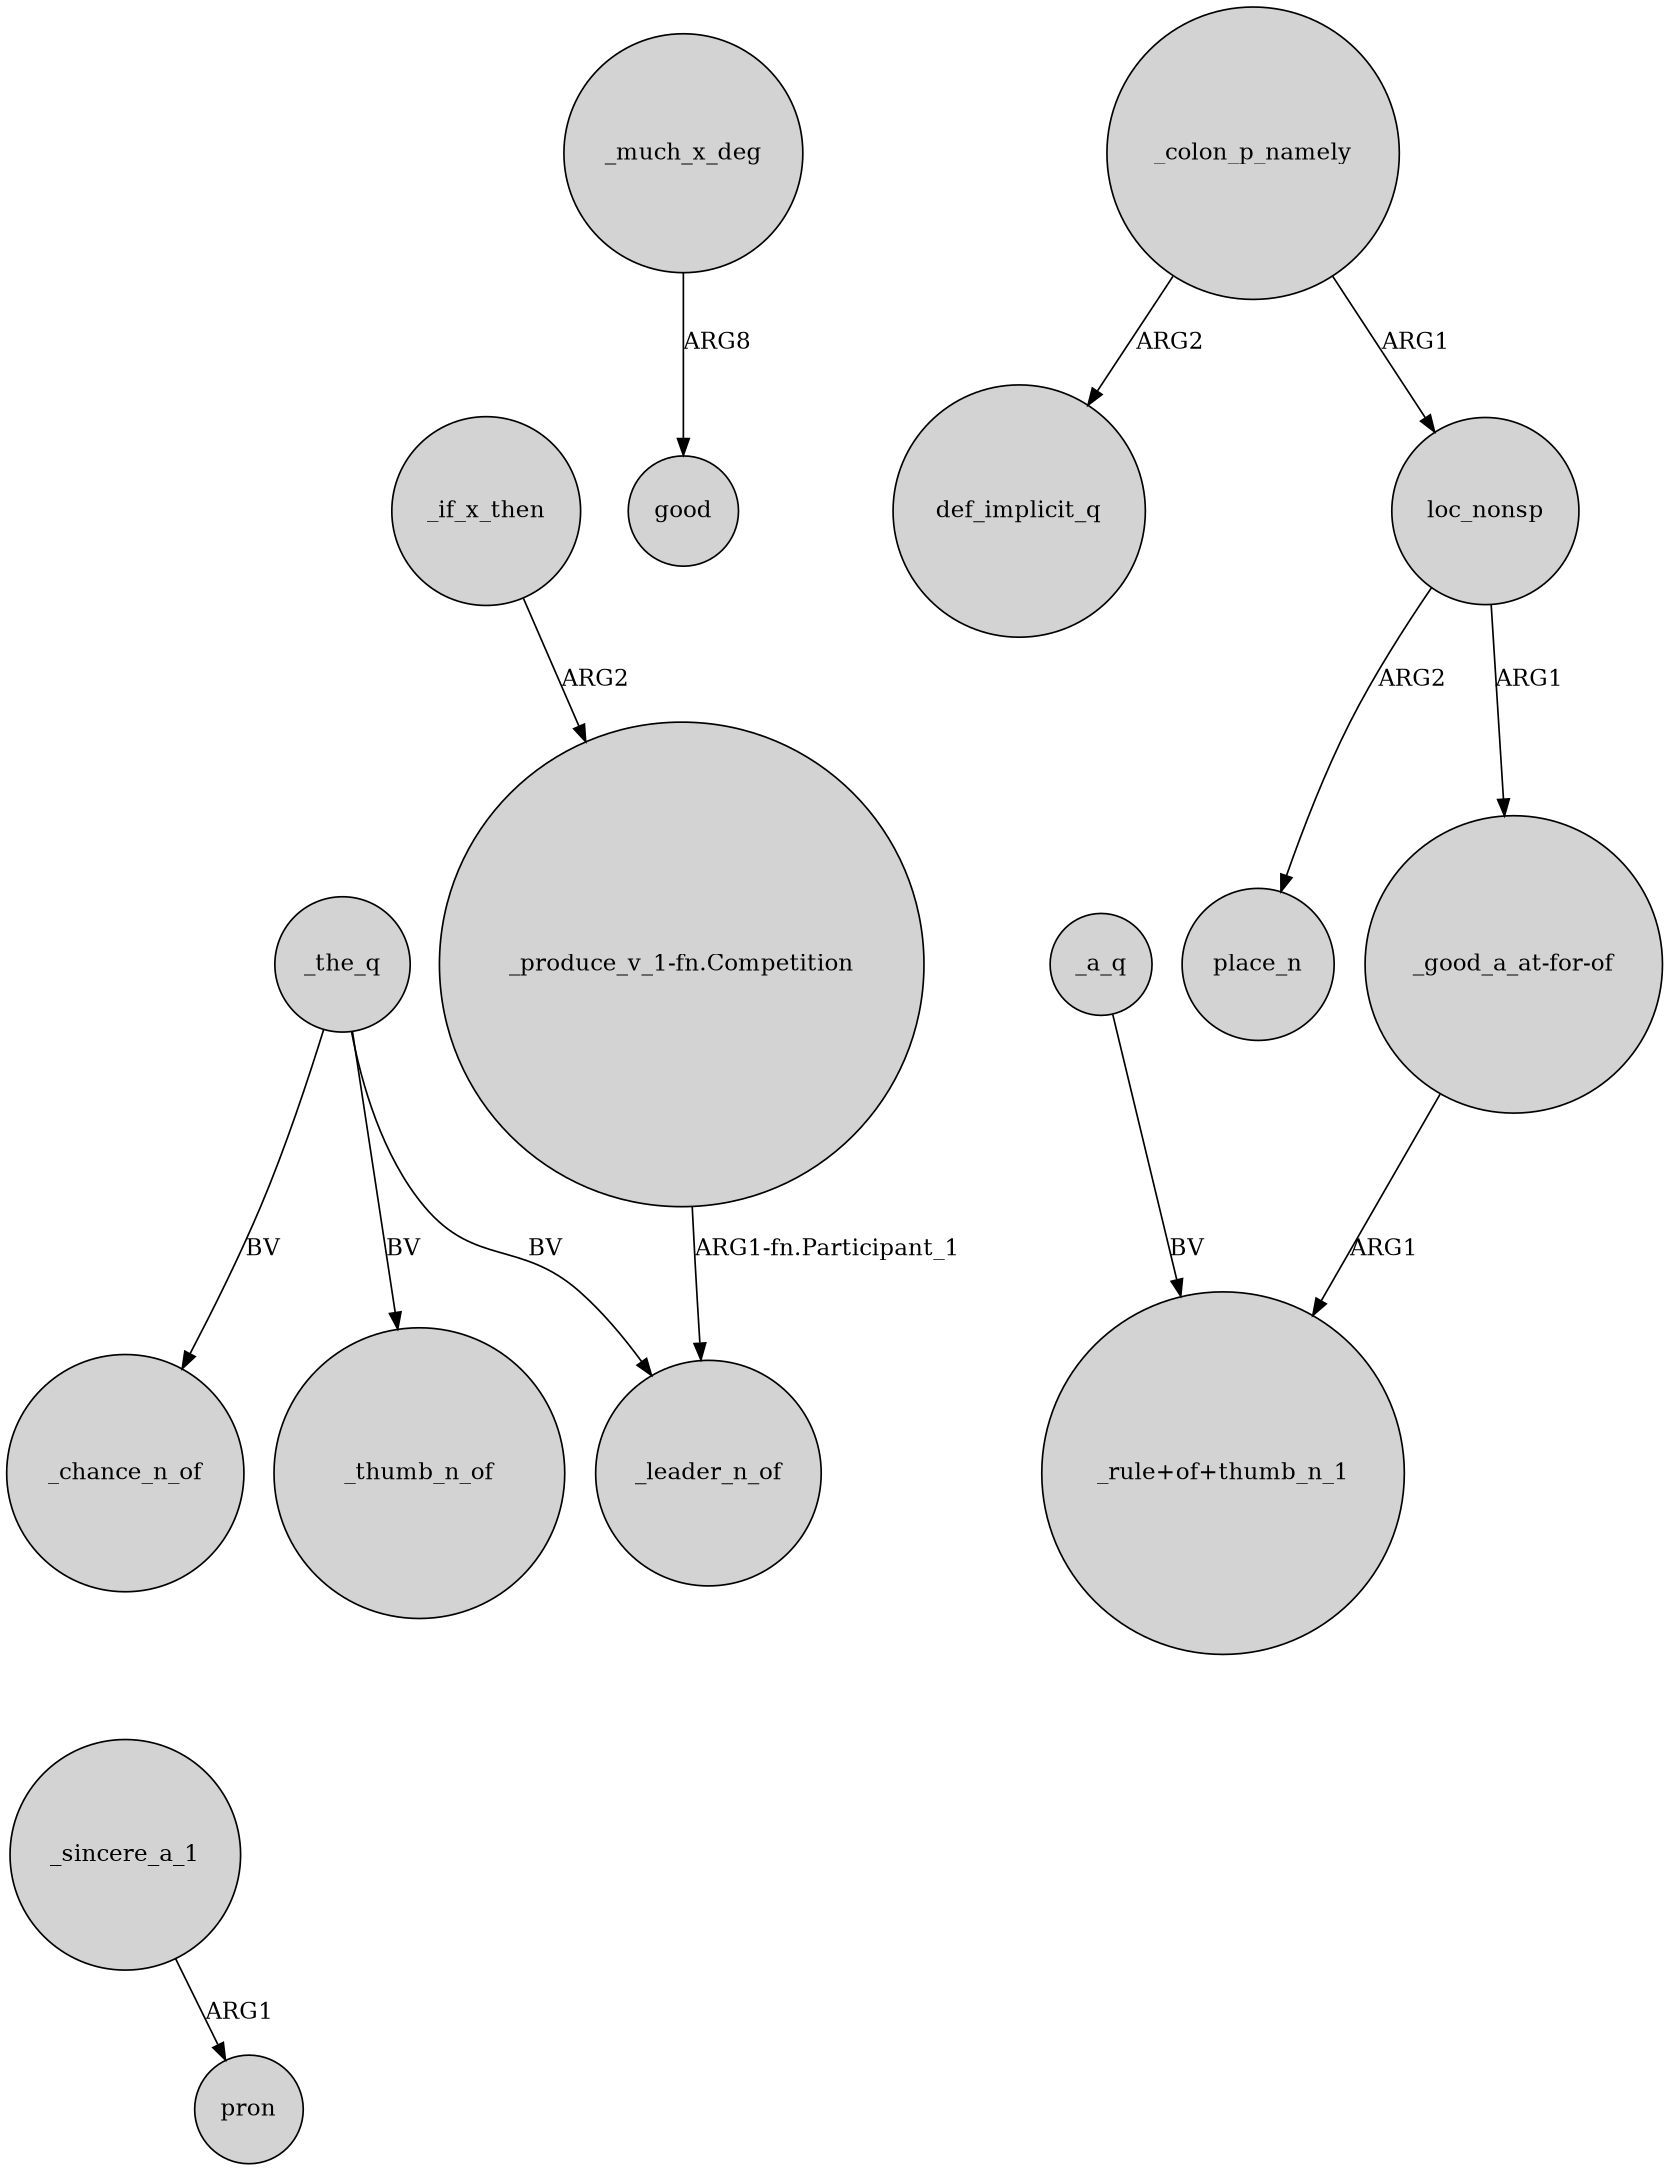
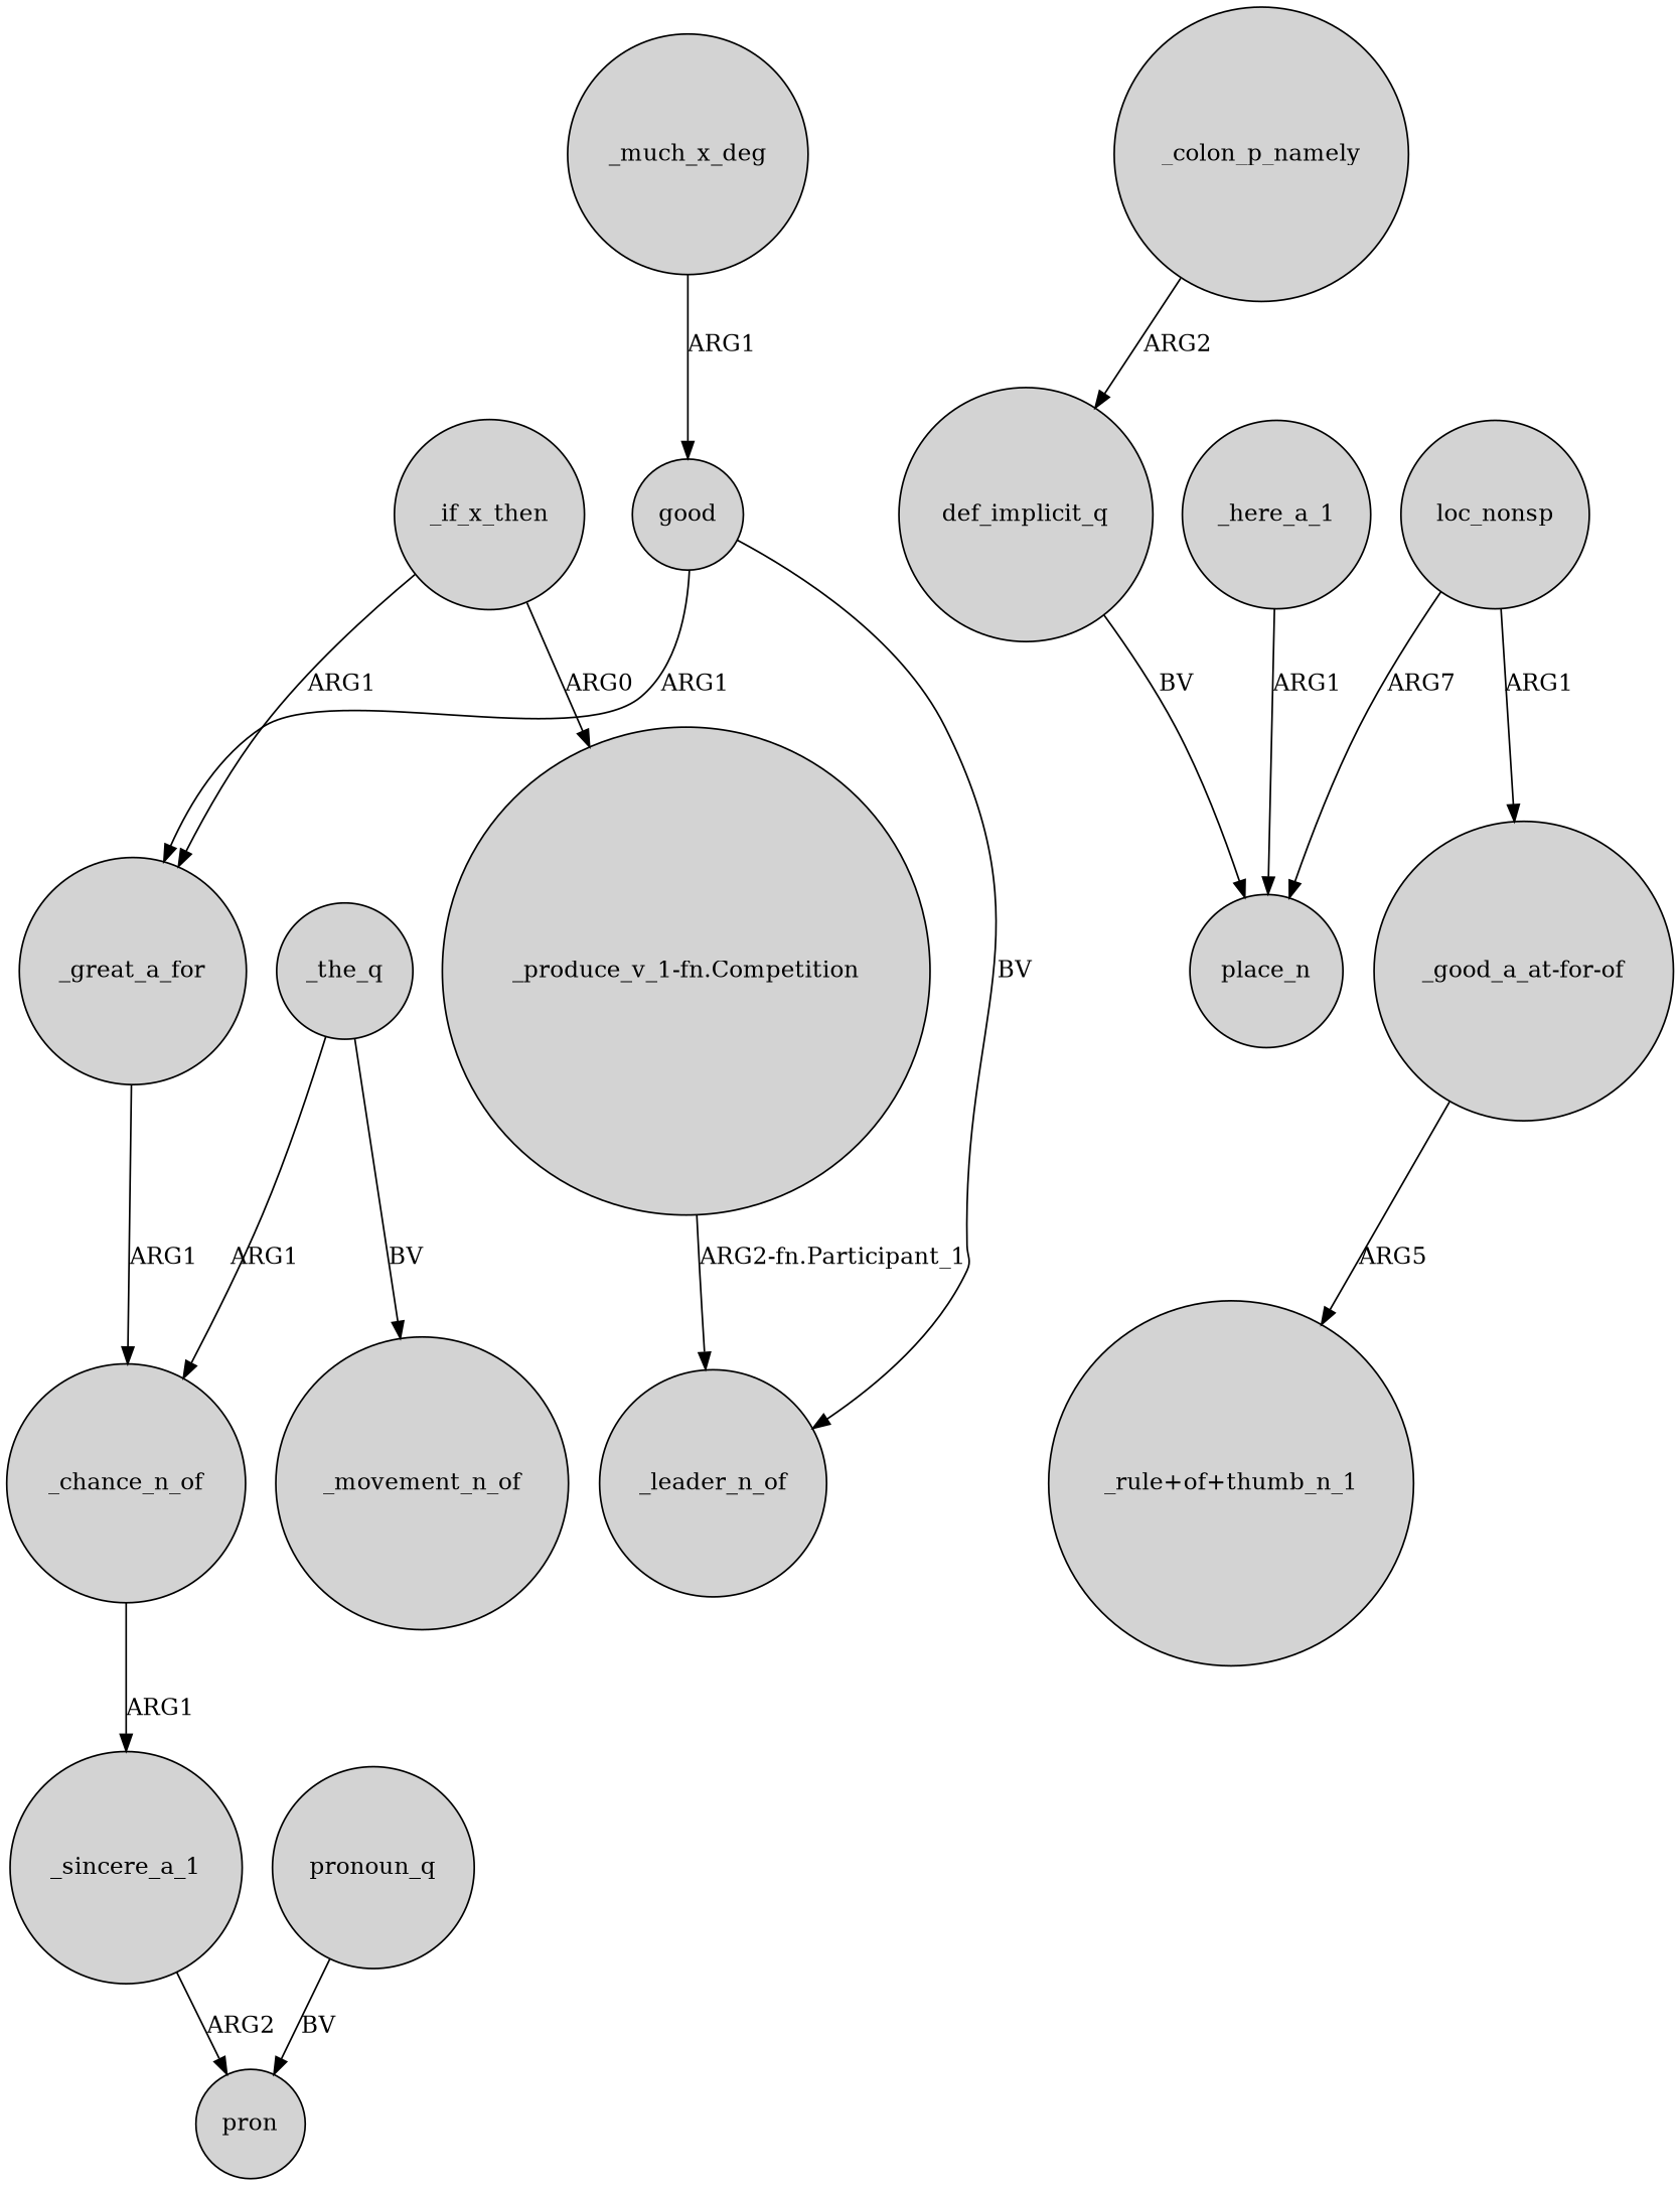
  digraph {
    node [shape=circle style=filled]
    _the_q
    _leader_n_of
    _chance_n_of
-   _movement_n_of [label=_thumb_n_of]
+   _movement_n_of
    _sincere_a_1
    def_implicit_q
    place_n
    "_good_a_at-for-of"
    "_rule+of+thumb_n_1"
+   _great_a_for
    pron
    _if_x_then
    "_produce_v_1-fn.Competition"
    _colon_p_namely
    loc_nonsp
-   _a_q
+   _here_a_1
+   pronoun_q
    n19 [label=good]
    _much_x_deg
-   _the_q -> _leader_n_of [label=BV]
-   _the_q -> _chance_n_of [label=BV]
+   n19 -> _leader_n_of [label=BV]
+   _the_q -> _chance_n_of [label=ARG1]
    _the_q -> _movement_n_of [label=BV]
-   _sincere_a_1 -> pron [label=ARG1]
-   "_good_a_at-for-of" -> "_rule+of+thumb_n_1" [label=ARG1]
-   _if_x_then -> "_produce_v_1-fn.Competition" [label=ARG2]
-   "_produce_v_1-fn.Competition" -> _leader_n_of [label="ARG1-fn.Participant_1"]
+   _chance_n_of -> _sincere_a_1 [label=ARG1]
+   _sincere_a_1 -> pron [label=ARG2]
+   def_implicit_q -> place_n [label=BV]
+   "_good_a_at-for-of" -> "_rule+of+thumb_n_1" [label=ARG5]
+   _great_a_for -> _chance_n_of [label=ARG1]
+   _if_x_then -> _great_a_for [label=ARG1]
+   _if_x_then -> "_produce_v_1-fn.Competition" [label=ARG0]
+   "_produce_v_1-fn.Competition" -> _leader_n_of [label="ARG2-fn.Participant_1"]
    _colon_p_namely -> def_implicit_q [label=ARG2]
-   _colon_p_namely -> loc_nonsp [label=ARG1]
-   loc_nonsp -> place_n [label=ARG2]
+   loc_nonsp -> place_n [label=ARG7]
    loc_nonsp -> "_good_a_at-for-of" [label=ARG1]
-   _a_q -> "_rule+of+thumb_n_1" [label=BV]
-   _much_x_deg -> n19 [label=ARG8]
+   _here_a_1 -> place_n [label=ARG1]
+   pronoun_q -> pron [label=BV]
+   n19 -> _great_a_for [label=ARG1]
+   _much_x_deg -> n19 [label=ARG1]
  }
